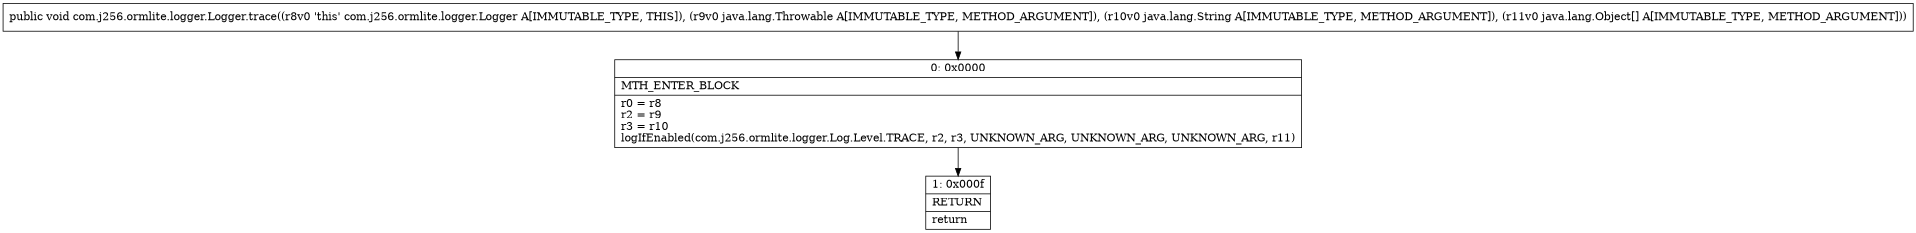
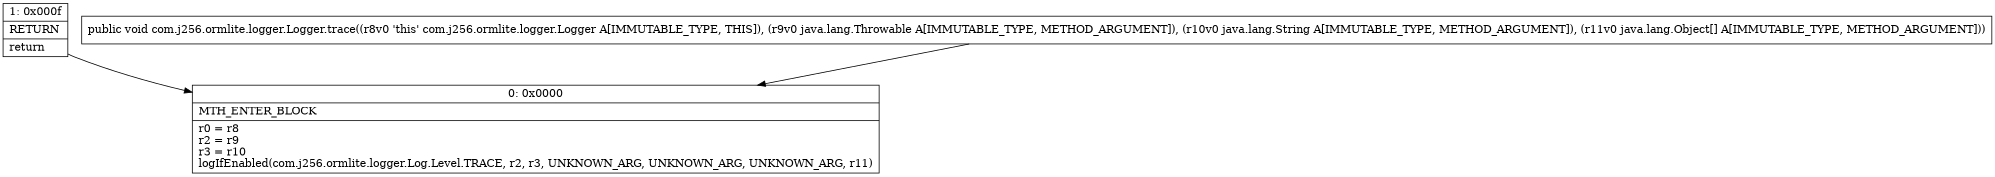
  digraph {
    node [shape=record]
    n1 [label="{0\:\ 0x0000|MTH_ENTER_BLOCK\l|r0 = r8\lr2 = r9\lr3 = r10\llogIfEnabled(com.j256.ormlite.logger.Log.Level.TRACE, r2, r3, UNKNOWN_ARG, UNKNOWN_ARG, UNKNOWN_ARG, r11)\l}"]
    n2 [label="{1\:\ 0x000f|RETURN\l|return\l}"]
    n3 [label="{public void com.j256.ormlite.logger.Logger.trace((r8v0 'this' com.j256.ormlite.logger.Logger A[IMMUTABLE_TYPE, THIS]), (r9v0 java.lang.Throwable A[IMMUTABLE_TYPE, METHOD_ARGUMENT]), (r10v0 java.lang.String A[IMMUTABLE_TYPE, METHOD_ARGUMENT]), (r11v0 java.lang.Object[] A[IMMUTABLE_TYPE, METHOD_ARGUMENT])) }"]
-   n1 -> n2
+   n2 -> n1
    n3 -> n1
  }
